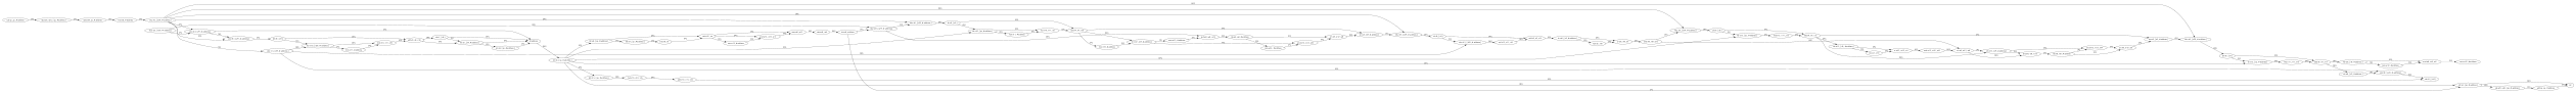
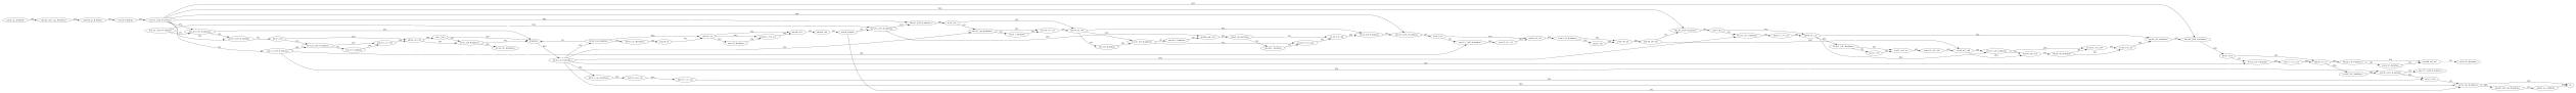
  digraph {
    fontname=Ubuntu
    rankdir=LR
    node [fontname=Ubuntu]
    edge [fontname=Ubuntu]
    n1 [label="sub sp , sp , # address"]
    n2 [label="stp x29 , x30 , [ sp , # address ]"]
    n3 [label="add x29 , sp , # address"]
    n4 [label="mov x8 , # address"]
    n5 [label="stur x0 , [ x29 , #- address ]"]
    n6 [label="stur x1 , [ x29 , #- address ]"]
    n7 [label="ldur x0 , [ x29 , #- address ]"]
    n8 [label="ldur x9 , [ x29 , #- address ]"]
    n9 [label="ldur x9 , [ x29 , #- address ]"]
    n10 [label="ldur x9 , [ x29 , #- address ]"]
    n11 [label="ldur x9 , [ x29 , #- address ]"]
    n12 [label="ldur x9 , [ x29 , #- address ]"]
    n13 [label="ldur x10 , [ x29 , #- address ]"]
    n14 [label="ldur x15 , [ x29 , #- address ]"]
    n15 [label="ldur x9 , [ x29 , #- address ]"]
    n16 [label="bl address"]
    n17 [label="ldr x9 , [ x9 ]"]
    n18 [label="ldr x9 , [ x9 ]"]
    n19 [label="ldr x9 , [ x9 ]"]
    n20 [label="ldr x9 , [ x9 ]"]
    n21 [label="ldr x9 , [ x9 ]"]
+   n22 [label="ldur x11 , [ x29 , #- address ]"]
    n23 [label="stur w2 , [ x29 , #- address ]"]
    n24 [label="ldur w8 , [ x29 , #- address ]"]
    n25 [label="mov x11 , # address"]
    n26 [label="mul x10 , x11 , x10"]
    n27 [label="mul x15 , x11 , x15"]
    n28 [label="str x9 , [ x10 ]"]
    n29 [label="and w8 , w8 , w13"]
    n30 [label="str x0 , [ sp , # address ]"]
    n31 [label="add x9 , x9 , x10"]
    n32 [label="ldr x1 , [ x9 ]"]
    n33 [label="ldr x2 , [ x9 , # address ]"]
    n34 [label="str x8 , [ sp , # address ]"]
    n35 [label="ldr x8 , [ sp , # address ]"]
    n36 [label="ldr x0 , [ sp , # address ]"]
    n37 [label="ldr x10 , [ sp , # address ]"]
    n38 [label="ldr x15 , [ sp , # address ]"]
    n39 [label="ldr x15 , [ sp , # address ]"]
    n40 [label="ldr x15 , [ sp , # address ]"]
    n41 [label="ldr x9 , [ sp , # address ]"]
    n42 [label="cset w12 , ne"]
    n43 [label="ldp x29 , x30 , [ sp , # address ]"]
    n44 [label=ret]
    n45 [label="mov x11 , # address"]
    n46 [label="mul x10 , x11 , x10"]
    n47 [label="mul x15 , x11 , x15"]
    n48 [label="mul x11 , x11 , x15"]
    n49 [label="mul x10 , x10 , x15"]
    n50 [label="cmp x8 , x9"]
    n51 [label="mov w13 , # address"]
    n52 [label="and w12 , w12 , w13"]
    n53 [label="mov w8 , w12"]
    n54 [label="sxtw x8 , w8"]
    n55 [label="cbz x8 , address"]
    n56 [label="add sp , sp , # address"]
    n57 [label="lsl w8 , w8 , # address"]
    n58 [label="add x9 , x9 , x10"]
    n59 [label="mov x10 , # address"]
    n60 [label="ldr w12 , [ x9 , # address ]"]
    n61 [label="str w8 , [ x9 , # address ]"]
    n62 [label="mov w13 , # address"]
    n63 [label="and w12 , w12 , w14"]
    n64 [label="orr w8 , w12 , w8"]
    n65 [label="mov w14 , # address"]
    n66 [label="add x9 , x9 , x15"]
    n67 [label="ldr w8 , [ x9 , # address ]"]
    n68 [label="mov x0 , x10"]
    n69 [label="lsr w8 , w8 , w0"]
    n70 [label="and w8 , w8 , w13"]
    n71 [label="orr w8 , w12 , w8"]
    n72 [label="ldr w12 , [ x9 , # address ]"]
    n73 [label="and w8 , w8 , w13"]
    n74 [label="add x9 , x9 , x15"]
    n75 [label="ldr w12 , [ x9 , # address ]"]
    n76 [label="str w8 , [ x9 , # address ]"]
    n77 [label="mov x1 , x10"]
    n78 [label="lsr w12 , w12 , w1"]
    n79 [label="and w12 , w12 , w14"]
    n80 [label="and w12 , w12 , w13"]
    n81 [label="lsl w8 , w8 , # address"]
    n82 [label="orr w8 , w12 , w8"]
    n83 [label="add x9 , x9 , x11"]
    n84 [label="ldr w8 , [ x9 , # address ]"]
    n85 [label="str w8 , [ x9 , # address ]"]
    n86 [label="mov w12 , # address"]
    n87 [label="and w8 , w8 , w12"]
    n88 [label="mov w12 , # address"]
    n89 [label="add x10 , x11 , x10"]
    n1 -> n2 [label=CFG]
    n2 -> n3 [label=CFG]
    n3 -> n4 [label=CFG]
    n4 -> n5 [label=CFG]
    n5 -> n6 [label=CFG]
    n5 -> n7 [label=DFG]
    n5 -> n8 [label=DFG]
    n5 -> n9 [label=DFG]
    n5 -> n10 [label=DFG]
    n5 -> n11 [label=DFG]
    n5 -> n12 [label=DFG]
    n6 -> n13 [label=DFG]
    n6 -> n14 [label=DFG]
    n6 -> n15 [label=DFG]
    n7 -> n8 [label=CFG]
    n7 -> n16 [label=DFG]
    n8 -> n17 [label=DFG]
    n9 -> n18 [label=DFG]
    n10 -> n19 [label=DFG]
    n11 -> n20 [label=DFG]
    n12 -> n21 [label=DFG]
    n13 -> n25 [label=CFG]
    n13 -> n26 [label=DFG]
    n14 -> n27 [label=DFG]
+   n15 -> n22 [label=CFG]
    n15 -> n28 [label=DFG]
    n16 -> n30 [label=DFG]
    n17 -> n13 [label=CFG]
    n17 -> n31 [label=DFG]
    n18 -> n37 [label=CFG]
    n18 -> n58 [label=DFG]
    n19 -> n14 [label=CFG]
    n19 -> n66 [label=DFG]
    n20 -> n38 [label=CFG]
    n20 -> n74 [label=DFG]
    n21 -> n39 [label=CFG]
    n21 -> n83 [label=DFG]
    n23 -> n7 [label=CFG]
    n23 -> n24 [label=DFG]
    n24 -> n9 [label=CFG]
    n24 -> n29 [label=DFG]
    n25 -> n26 [label=CFG]
    n26 -> n31 [label=DFG]
    n27 -> n66 [label=DFG]
+   n28 -> n36 [label=CFG]
    n29 -> n57 [label=DFG]
    n30 -> n35 [label=DFG]
    n30 -> n36 [label=DFG]
    n30 -> n37 [label=DFG]
    n30 -> n38 [label=DFG]
    n30 -> n39 [label=DFG]
    n30 -> n40 [label=DFG]
    n31 -> n32 [label=DFG]
    n31 -> n33 [label=DFG]
    n32 -> n16 [label=DFG]
    n32 -> n33 [label=CFG]
    n33 -> n16 [label=DFG]
    n33 -> n34 [label=CFG]
-   n34 -> n16 [label=CFG]
+   n35 -> n16 [label=CFG]
    n35 -> n41 [label=CFG]
    n35 -> n42 [label=DFG]
    n36 -> n43 [label=CFG]
    n36 -> n44 [label=DFG]
    n37 -> n45 [label=CFG]
    n37 -> n46 [label=DFG]
    n38 -> n47 [label=DFG]
    n39 -> n48 [label=DFG]
    n40 -> n49 [label=DFG]
    n41 -> n50 [label=CFG]
    n42 -> n51 [label=CFG]
    n42 -> n52 [label=DFG]
    n42 -> n53 [label=CFG]
    n43 -> n56 [label=CFG]
    n45 -> n46 [label=CFG]
    n46 -> n58 [label=DFG]
    n47 -> n74 [label=DFG]
    n48 -> n83 [label=DFG]
    n49 -> n89 [label=DFG]
    n50 -> n42 [label=DFG]
    n51 -> n52 [label=CFG]
    n52 -> n53 [label=DFG]
    n53 -> n54 [label=DFG]
    n54 -> n55 [label=DFG]
    n55 -> n24 [label=CFG]
    n55 -> n36 [label=CFG]
    n56 -> n44 [label=CFG]
    n57 -> n64 [label=DFG]
    n57 -> n65 [label=CFG]
    n58 -> n59 [label=CFG]
    n58 -> n60 [label=DFG]
    n58 -> n61 [label=DFG]
    n59 -> n60 [label=CFG]
    n60 -> n62 [label=CFG]
    n60 -> n63 [label=DFG]
    n61 -> n10 [label=CFG]
    n62 -> n29 [label=CFG]
    n63 -> n64 [label=DFG]
    n64 -> n61 [label=DFG]
    n65 -> n63 [label=CFG]
    n66 -> n67 [label=DFG]
    n67 -> n68 [label=CFG]
    n67 -> n69 [label=DFG]
    n68 -> n69 [label=CFG]
    n69 -> n70 [label=DFG]
    n70 -> n11 [label=CFG]
    n70 -> n71 [label=DFG]
    n71 -> n72 [label=CFG]
    n71 -> n73 [label=DFG]
    n72 -> n73 [label=CFG]
    n72 -> n79 [label=DFG]
    n73 -> n81 [label=DFG]
    n74 -> n72 [label=DFG]
    n74 -> n75 [label=DFG]
    n74 -> n76 [label=DFG]
    n75 -> n77 [label=CFG]
    n75 -> n78 [label=DFG]
    n76 -> n12 [label=CFG]
    n77 -> n78 [label=CFG]
    n78 -> n80 [label=DFG]
    n79 -> n82 [label=DFG]
    n80 -> n71 [label=DFG]
    n81 -> n79 [label=CFG]
    n81 -> n82 [label=DFG]
    n82 -> n76 [label=DFG]
    n83 -> n84 [label=DFG]
    n83 -> n85 [label=DFG]
    n84 -> n86 [label=CFG]
    n84 -> n87 [label=DFG]
    n85 -> n15 [label=CFG]
    n86 -> n87 [label=CFG]
    n87 -> n88 [label=CFG]
    n89 -> n28 [label=DFG]
  }
